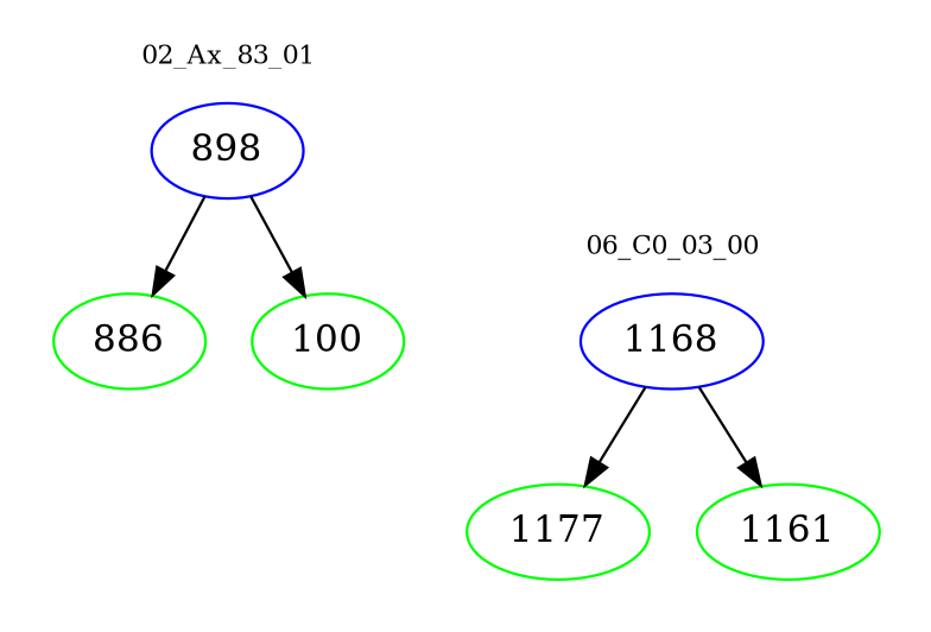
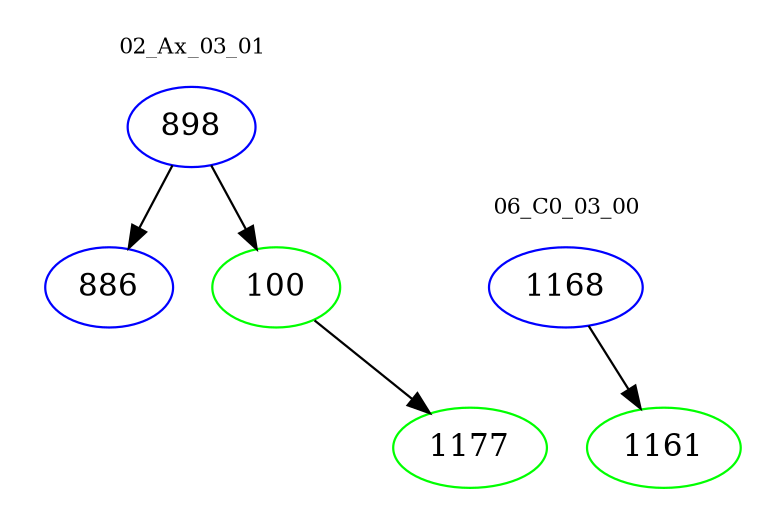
  digraph {
    node [color=green]
    edge [color=black]
    n1 [color=blue label=898]
-   n2 [label=886]
+   n2 [color=blue label=886]
    n3 [label=100]
    n4 [color=blue label=1168]
    n5 [label=1161]
    n6 [label=1177]
    subgraph cluster_1 {
      color=white
      fontsize=10
-     label="02_Ax_83_01"
+     label="02_Ax_03_01"
      n1
      n2
      n3
    }
    subgraph cluster_2 {
      color=white
      fontsize=10
      label="06_C0_03_00"
      n4
      n5
      n6
    }
    n1 -> n2
    n1 -> n3
    n4 -> n5
-   n4 -> n6
+   n3 -> n6
  }
